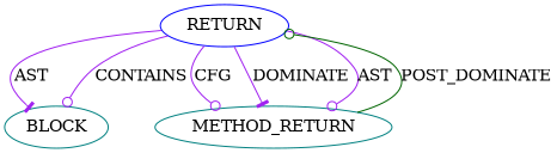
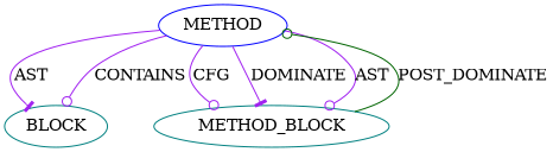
  digraph {
    node [CODE="<empty>" color=teal TYPE_FULL_NAME=ANY]
    edge [arrowhead=odot color=purple]
-   n1 [AST_PARENT_FULL_NAME="<global>" AST_PARENT_TYPE=NAMESPACE_BLOCK FILENAME="<empty>" FULL_NAME=memalloc_noio_save IS_EXTERNAL=true NAME=memalloc_noio_save ORDER=0 color=blue label=RETURN TYPE_FULL_NAME=""]
+   n1 [AST_PARENT_FULL_NAME="<global>" AST_PARENT_TYPE=NAMESPACE_BLOCK FILENAME="<empty>" FULL_NAME=memalloc_noio_save IS_EXTERNAL=true NAME=memalloc_noio_save ORDER=0 color=blue label=METHOD TYPE_FULL_NAME=""]
    n2 [ARGUMENT_INDEX=1 ORDER=1 label=BLOCK]
-   n3 [CODE=RET EVALUATION_STRATEGY=BY_VALUE ORDER=2 label=METHOD_RETURN]
+   n3 [CODE=RET EVALUATION_STRATEGY=BY_VALUE ORDER=2 label=METHOD_BLOCK]
    n1 -> n2 [arrowhead=tee label=AST]
    n1 -> n2 [label=CONTAINS]
    n1 -> n3 [label=CFG]
    n1 -> n3 [arrowhead=tee label=DOMINATE]
    n1 -> n3 [label=AST]
    n3 -> n1 [color=darkgreen label=POST_DOMINATE]
  }
